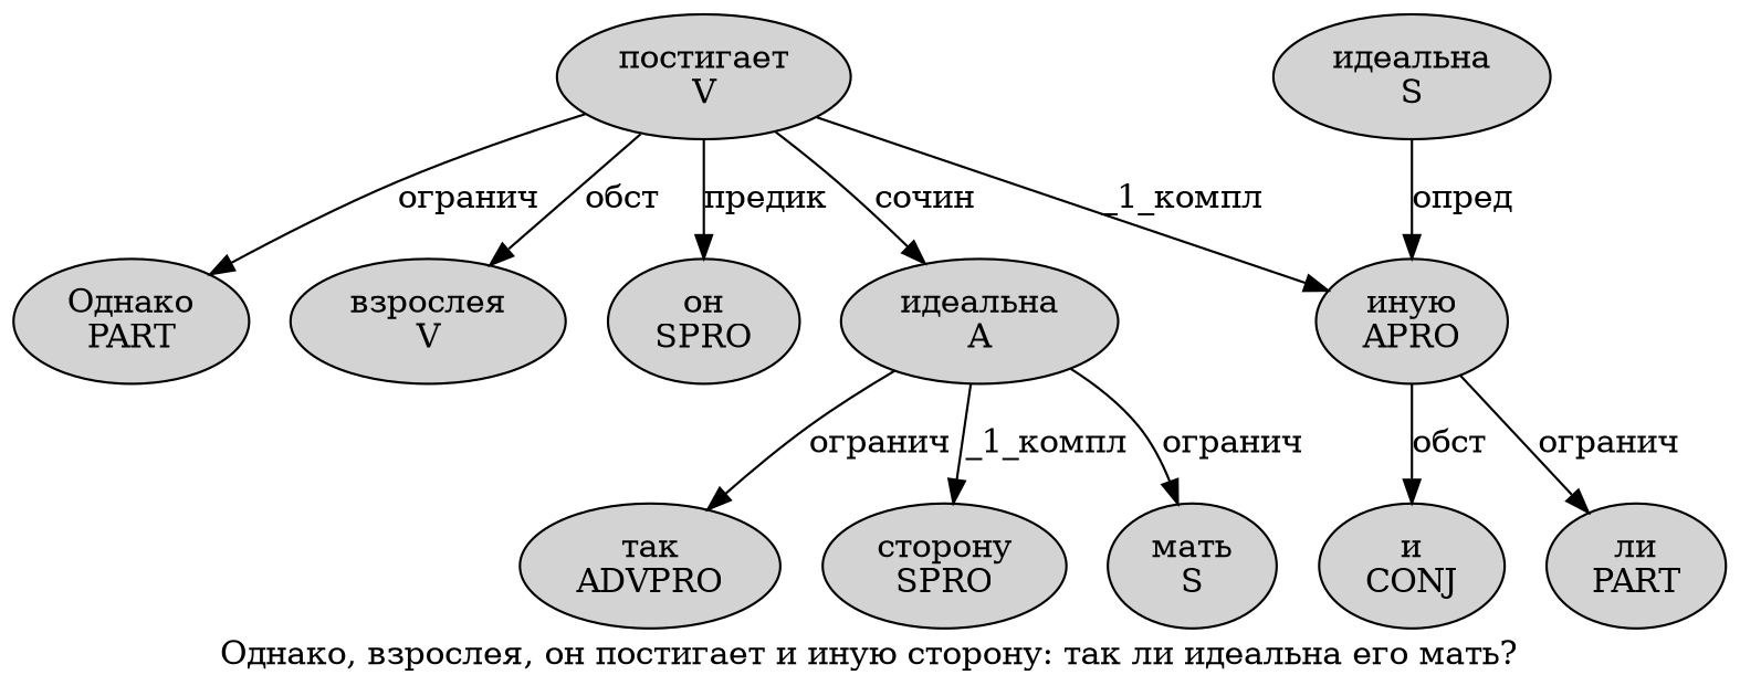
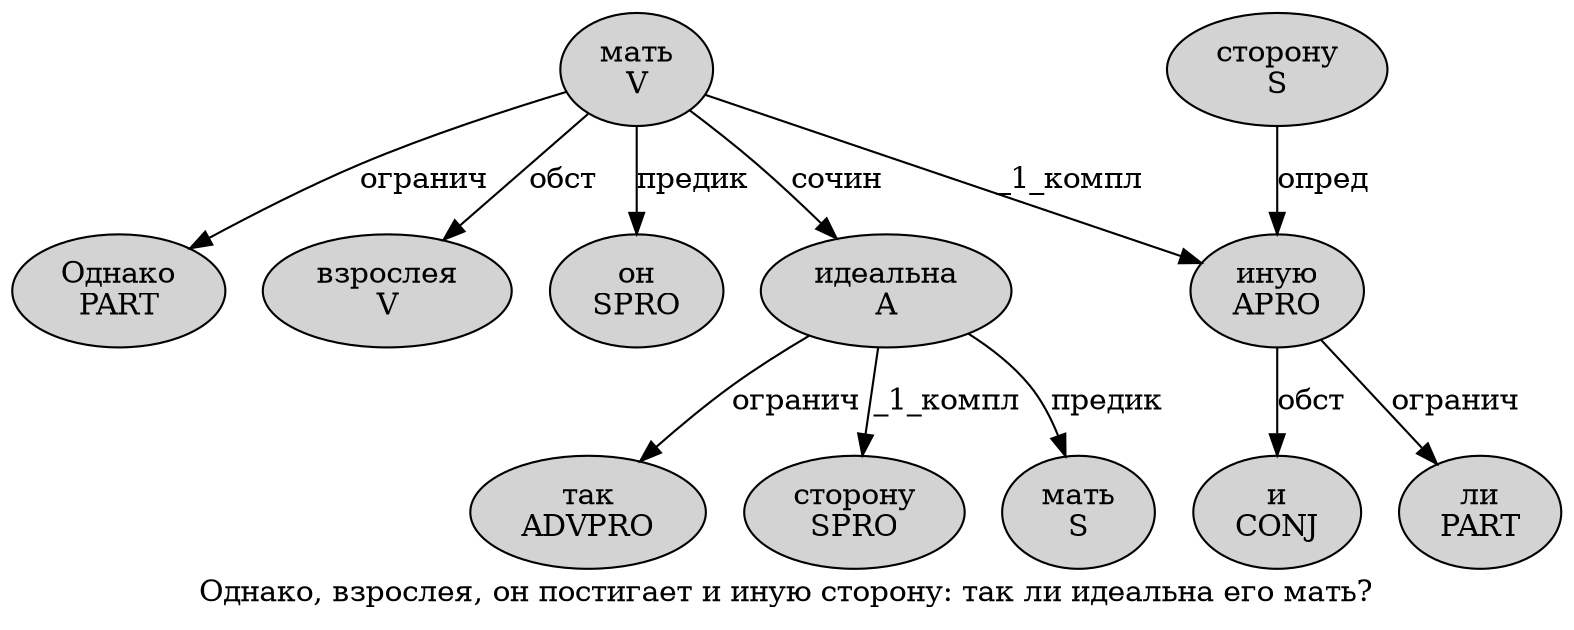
  digraph {
    label="Однако, взрослея, он постигает и иную сторону: так ли идеальна его мать?"
    node [fillcolor=lightgray penwidth=1 shape=ellipse style=filled]
    n1 [label="Однако\nPART"]
    n2 [label="взрослея\nV"]
    n3 [label="он\nSPRO"]
-   n4 [label="постигает\nV"]
+   n4 [label="мать\nV"]
    n5 [label="идеальна\nA"]
    n6 [label="иную\nAPRO"]
-   n7 [label="идеальна\nS"]
+   n7 [label="сторону\nS"]
    n8 [label="так\nADVPRO"]
    n9 [label="сторону\nSPRO"]
    n10 [label="мать\nS"]
    n11 [label="и\nCONJ"]
    n12 [label="ли\nPART"]
    n4 -> n1 [label="огранич"]
    n4 -> n2 [label="обст"]
    n4 -> n3 [label="предик"]
    n4 -> n5 [label="сочин"]
    n4 -> n6 [label="_1_компл"]
    n5 -> n8 [label="огранич"]
    n5 -> n9 [label="_1_компл"]
-   n5 -> n10 [label="огранич"]
+   n5 -> n10 [label="предик"]
    n6 -> n11 [label="обст"]
    n6 -> n12 [label="огранич"]
    n7 -> n6 [label="опред"]
  }
